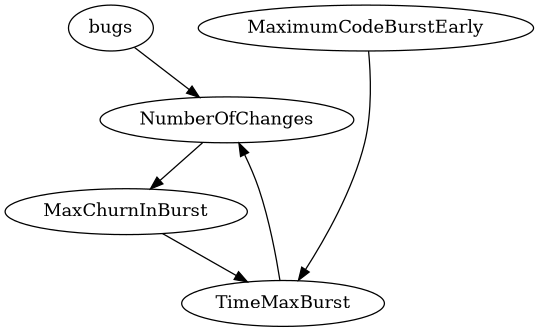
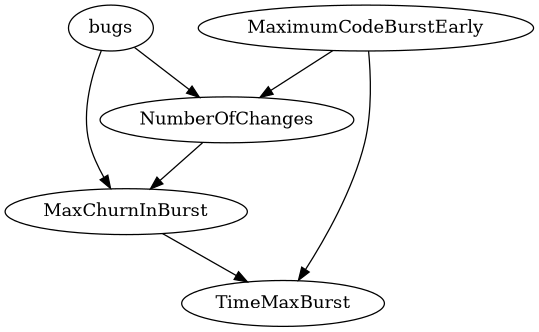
  digraph {
    bugs
    NumberOfChanges
    MaxChurnInBurst
    TimeMaxBurst
    MaximumCodeBurstEarly
    bugs -> NumberOfChanges
+   bugs -> MaxChurnInBurst
    NumberOfChanges -> MaxChurnInBurst
    MaxChurnInBurst -> TimeMaxBurst
-   TimeMaxBurst -> NumberOfChanges
+   MaximumCodeBurstEarly -> NumberOfChanges
    MaximumCodeBurstEarly -> TimeMaxBurst
  }
